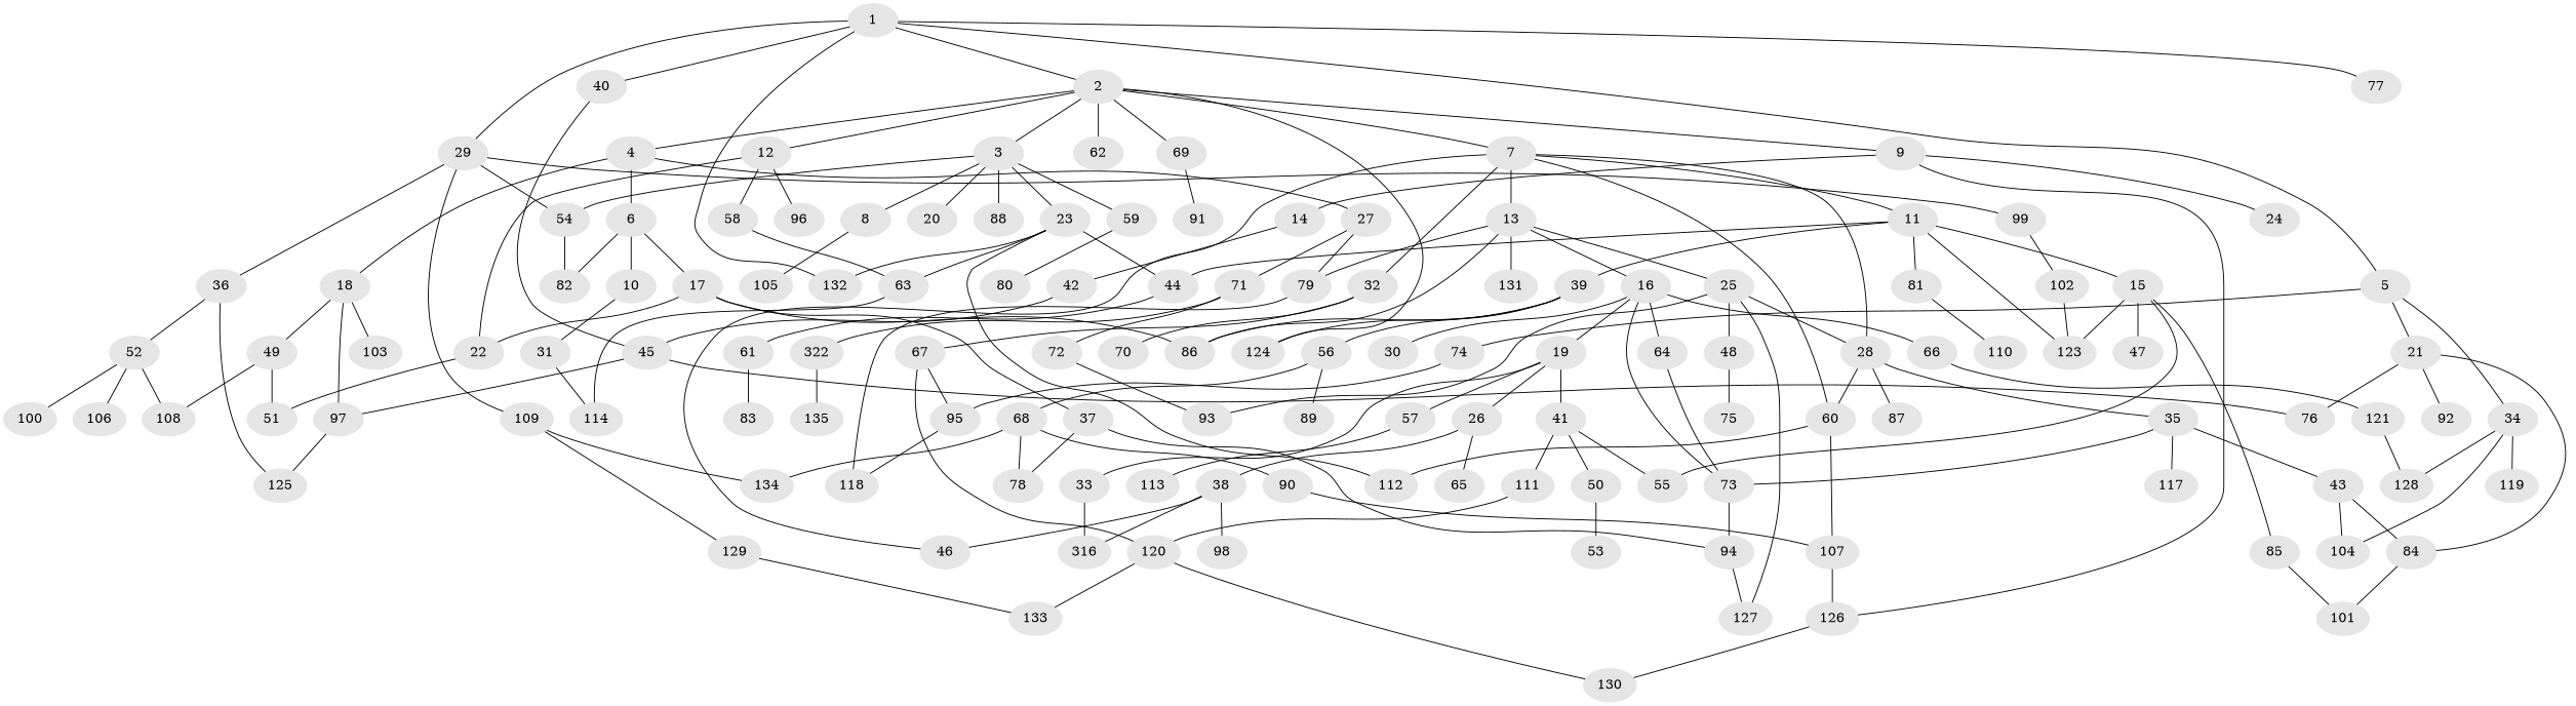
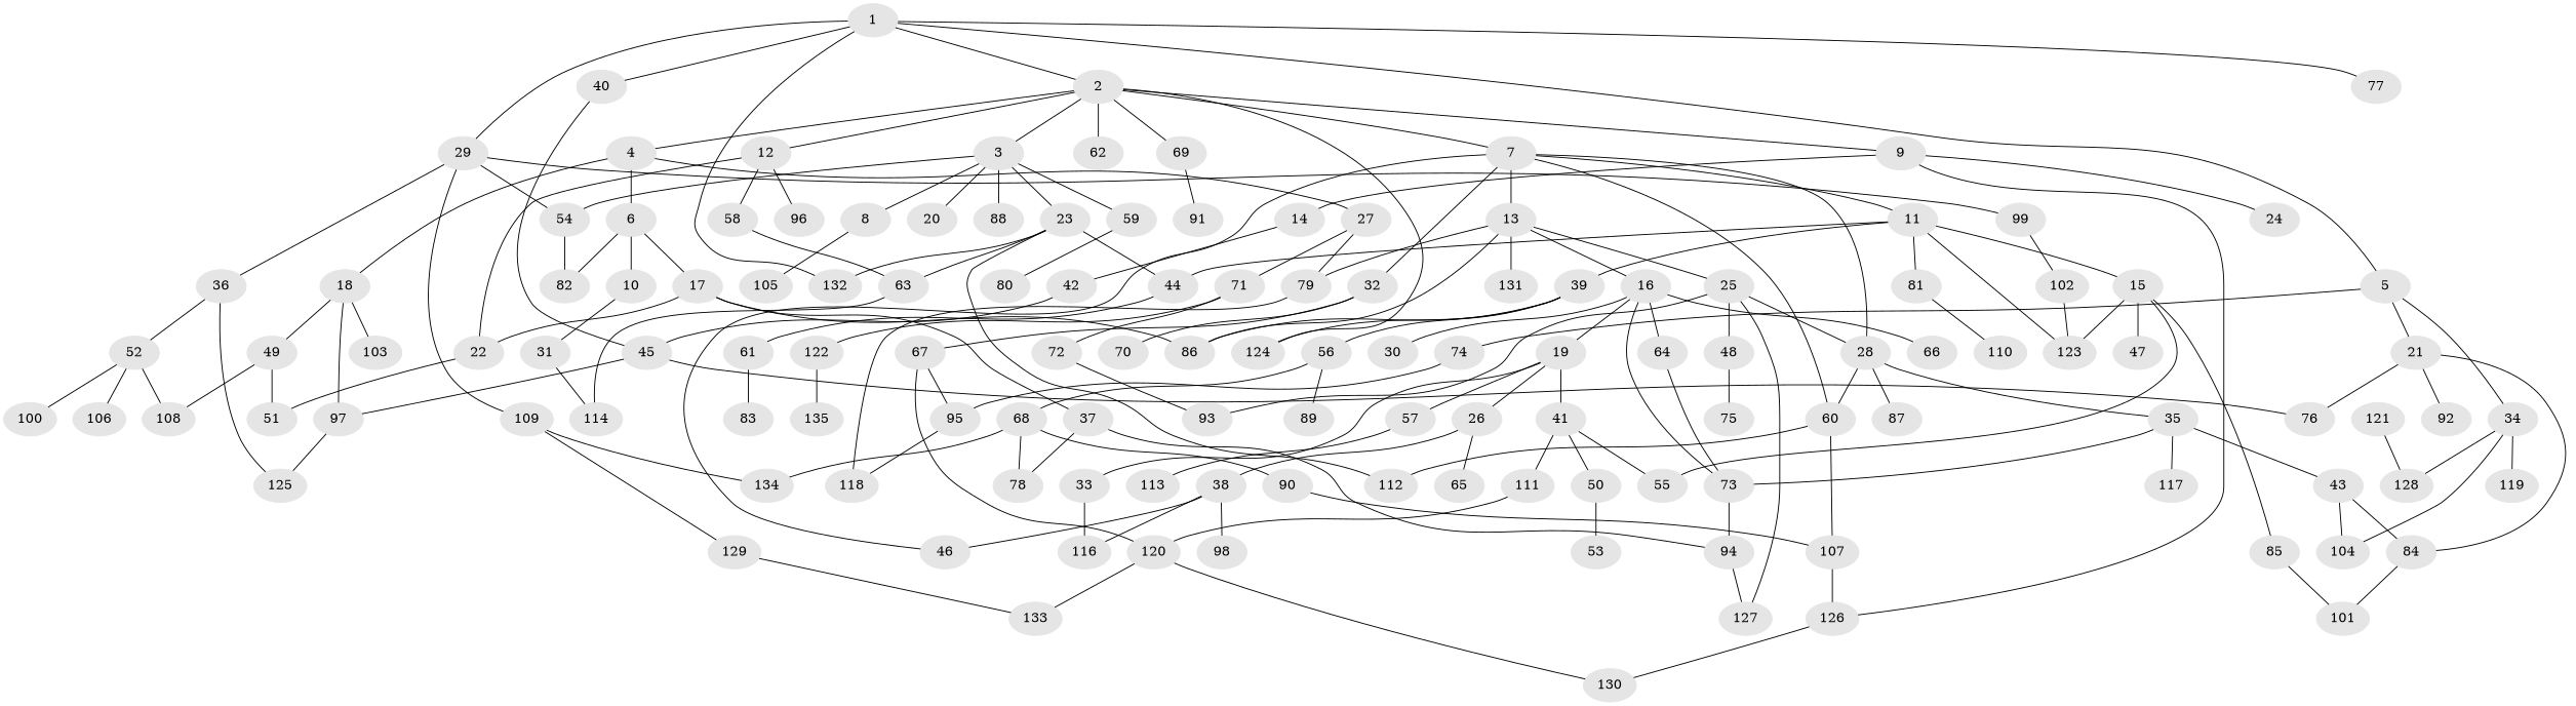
  graph {
    node [color=gray90 style=filled]
    1
    2
    5
    29
    40
    77
    132
    3
    4
    7
    9
    12
    62
    69
    124
    21
    34
    74
    54
    36
    99
    109
    45
    8
    20
    23
    59
    88
    6
    18
    27
    11
    13
    28
    32
    46
    60
    14
    24
    126
    22
    58
    96
    91
    105
    44
    63
    112
    82
    80
    10
    17
    49
    97
    103
    79
    71
    76
    84
    92
    104
    119
    128
    95
    31
    86
    37
    15
    39
    81
    123
    16
    25
    131
    35
    87
    67
    70
    107
    42
    130
    114
    47
    55
    85
    56
    61
    110
    51
    19
    30
    64
    66
    73
    48
    93
    127
    75
    118
    101
    26
    33
    41
    57
    121
    94
    78
    108
    125
    38
    65
-   116 [label=316]
+   116
    50
    111
    113
    98
    72
-   122 [label=322]
+   122
    43
    117
    52
    102
    134
    129
    120
    100
    106
    68
    89
    53
    83
    90
    133
    135
    1 -- 2
    1 -- 5
    1 -- 29
    1 -- 40
    1 -- 77
    1 -- 132
    2 -- 3
    2 -- 4
    2 -- 7
    2 -- 9
    2 -- 12
    2 -- 62
    2 -- 69
    2 -- 124
    5 -- 21
    5 -- 34
    5 -- 74
    29 -- 54
    29 -- 36
    29 -- 99
    29 -- 109
    40 -- 45
    3 -- 54
    3 -- 8
    3 -- 20
    3 -- 23
    3 -- 59
    3 -- 88
    4 -- 6
    4 -- 18
    4 -- 27
    7 -- 11
    7 -- 13
    7 -- 28
    7 -- 32
    7 -- 46
    7 -- 60
    9 -- 14
    9 -- 24
    9 -- 126
    12 -- 22
    12 -- 58
    12 -- 96
    69 -- 91
    21 -- 76
    21 -- 84
    21 -- 92
    34 -- 104
    34 -- 119
    34 -- 128
    74 -- 95
    54 -- 82
    36 -- 125
    36 -- 52
    99 -- 102
    109 -- 134
    109 -- 129
    45 -- 97
    45 -- 76
    8 -- 105
    23 -- 132
    23 -- 44
    23 -- 63
    23 -- 112
    59 -- 80
    6 -- 82
    6 -- 10
    6 -- 17
    18 -- 49
    18 -- 97
    18 -- 103
    27 -- 79
    27 -- 71
    11 -- 44
    11 -- 15
    11 -- 39
    11 -- 81
    11 -- 123
    13 -- 79
    13 -- 86
    13 -- 16
    13 -- 25
    13 -- 131
    28 -- 60
    28 -- 35
    28 -- 87
    32 -- 67
    32 -- 70
    60 -- 112
    60 -- 107
    14 -- 42
    126 -- 130
    22 -- 51
    58 -- 63
    44 -- 61
    63 -- 114
    10 -- 31
    17 -- 22
    17 -- 86
    17 -- 37
    49 -- 51
    49 -- 108
    97 -- 125
    79 -- 118
    71 -- 72
    71 -- 122
    84 -- 101
    95 -- 118
    31 -- 114
    37 -- 94
    37 -- 78
    15 -- 123
    15 -- 47
    15 -- 55
    15 -- 85
    39 -- 124
    39 -- 86
    39 -- 56
    81 -- 110
    16 -- 19
    16 -- 30
    16 -- 64
    16 -- 66
    16 -- 73
    25 -- 28
    25 -- 48
    25 -- 93
    25 -- 127
    35 -- 73
    35 -- 43
    35 -- 117
    67 -- 95
    67 -- 120
    107 -- 126
    42 -- 45
    85 -- 101
    56 -- 68
    56 -- 89
    61 -- 83
    19 -- 26
    19 -- 33
    19 -- 41
    19 -- 57
    64 -- 73
-   66 -- 121
    73 -- 94
    48 -- 75
    26 -- 38
    26 -- 65
    33 -- 116
    41 -- 55
    41 -- 50
    41 -- 111
    57 -- 113
    121 -- 128
    94 -- 127
    38 -- 46
    38 -- 116
    38 -- 98
    50 -- 53
    111 -- 120
    72 -- 93
    122 -- 135
    43 -- 84
    43 -- 104
    52 -- 108
    52 -- 100
    52 -- 106
    102 -- 123
    129 -- 133
    120 -- 130
    120 -- 133
    68 -- 78
    68 -- 134
    68 -- 90
    90 -- 107
  }
